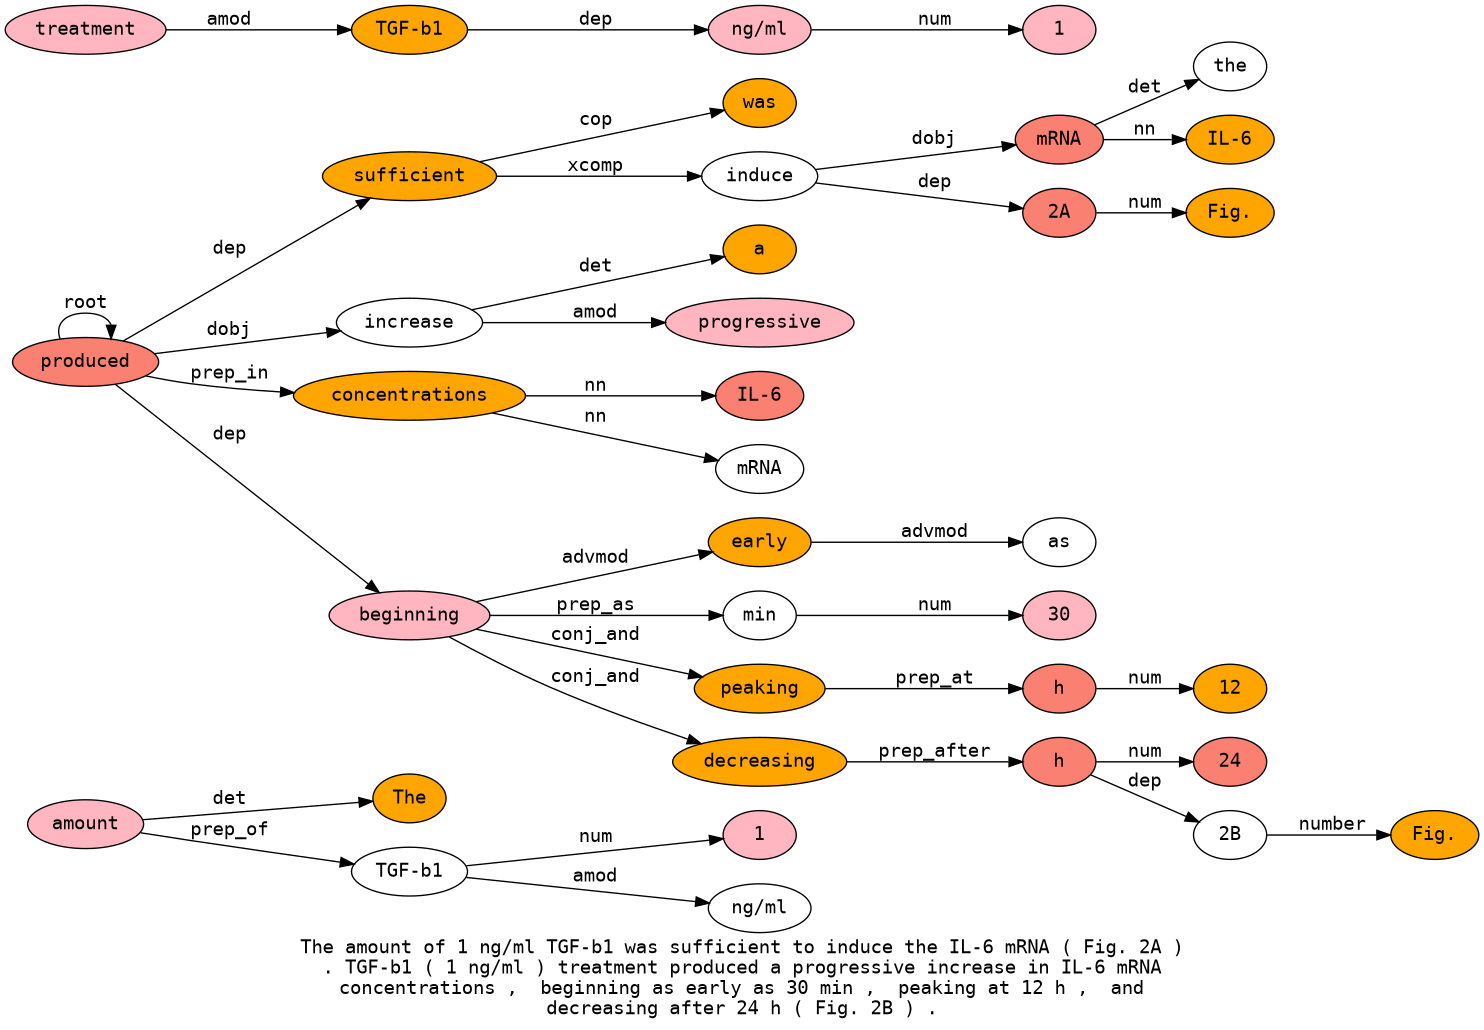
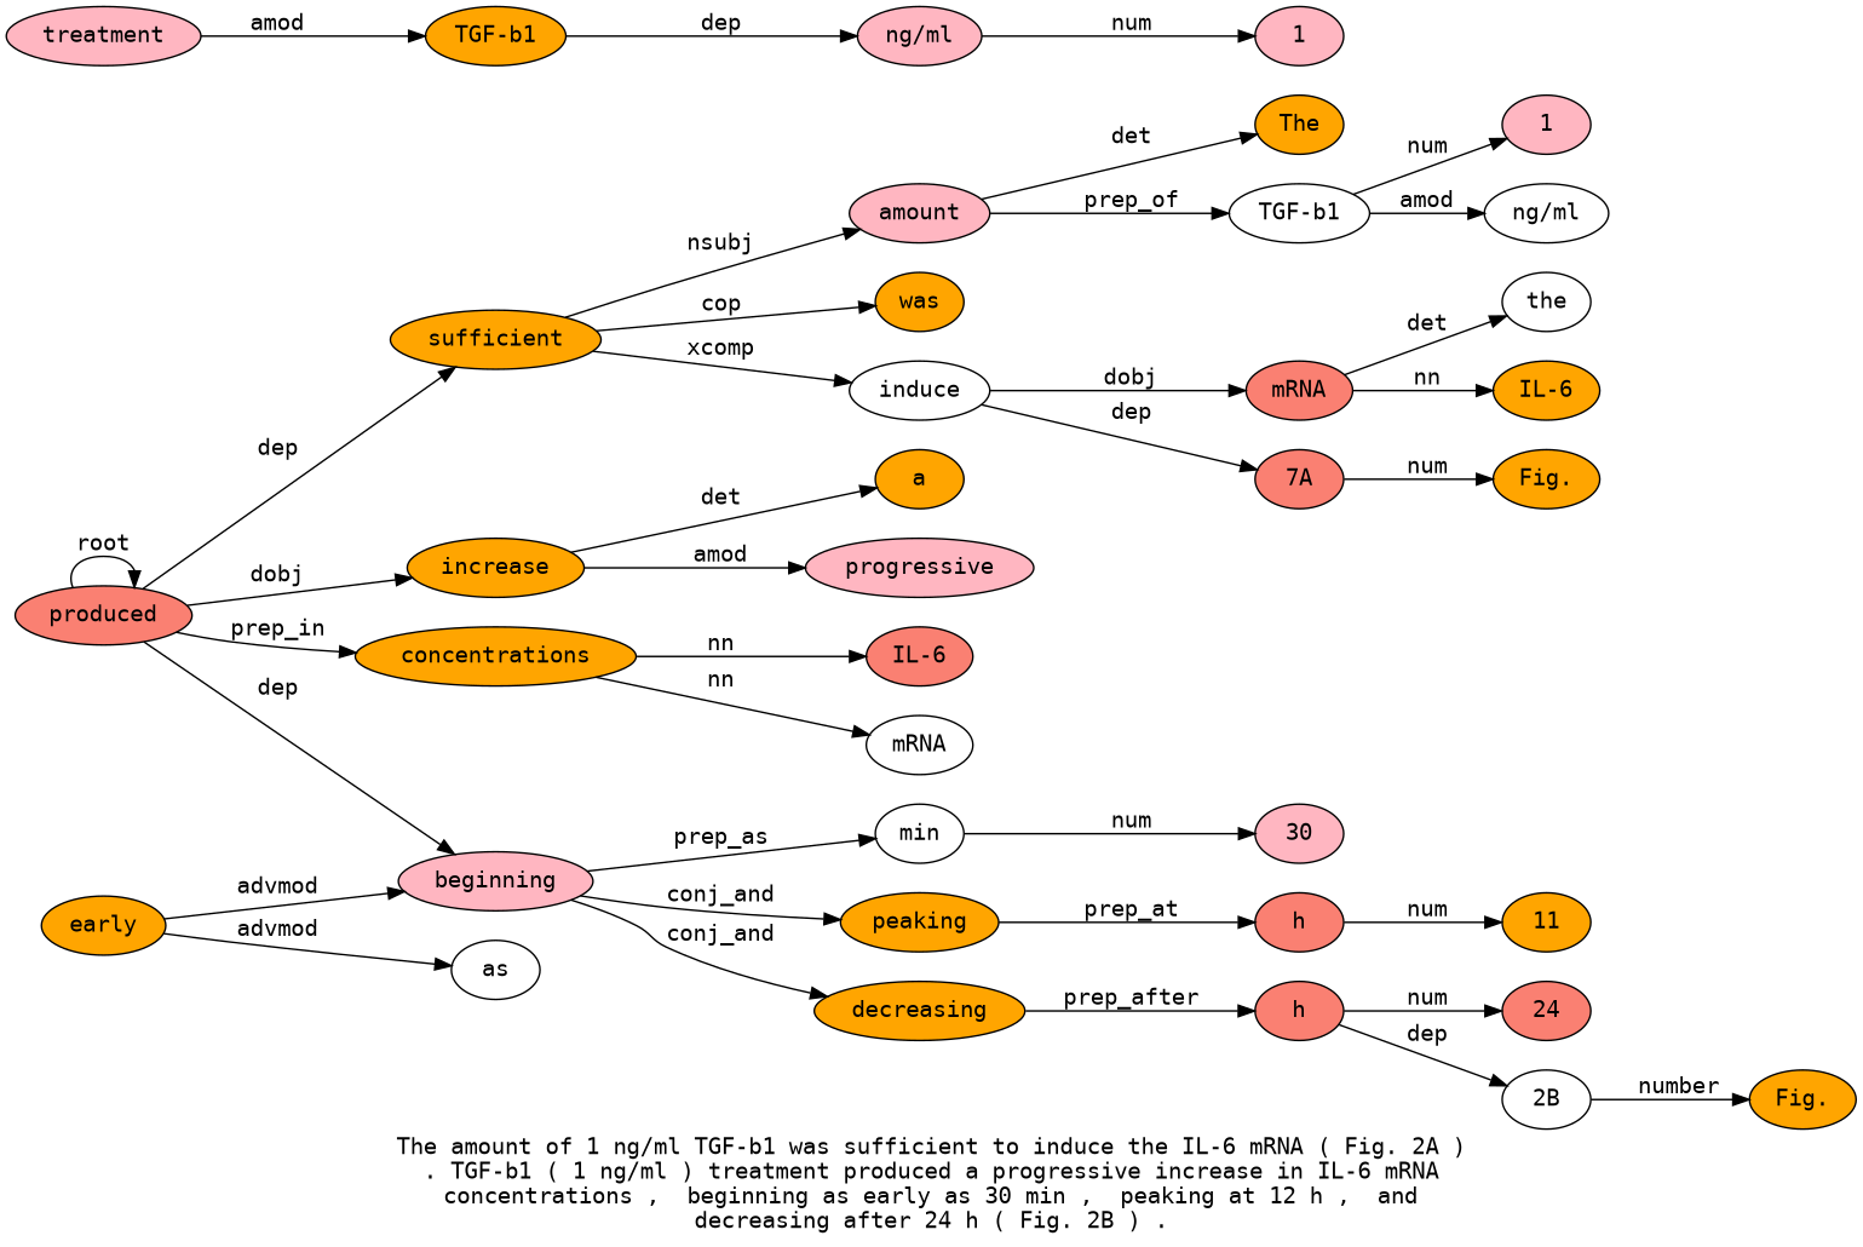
  digraph {
    fontname="DejaVu Sans Mono"
    label="The amount of 1 ng/ml TGF-b1 was sufficient to induce the IL-6 mRNA ( Fig. 2A )\n. TGF-b1 ( 1 ng/ml ) treatment produced a progressive increase in IL-6 mRNA\nconcentrations ,  beginning as early as 30 min ,  peaking at 12 h ,  and\ndecreasing after 24 h ( Fig. 2B ) ."
    rankdir=LR
    node [fillcolor=orange fontname="DejaVu Sans Mono" style=filled]
    edge [fontname="DejaVu Sans Mono"]
    n1 [fillcolor=lightpink label=amount]
    n2 [label=The]
    n3 [fillcolor=white label="TGF-b1"]
    n4 [fillcolor=lightpink label=1]
    n5 [fillcolor=white label="ng/ml"]
    n6 [label=sufficient]
    n7 [label=was]
    n8 [fillcolor=white label=induce]
    n9 [fillcolor=salmon label=mRNA]
-   n10 [fillcolor=salmon label="2A"]
+   n10 [fillcolor=salmon label="7A"]
    n11 [fillcolor=salmon label=produced]
-   n12 [fillcolor=white label=increase]
+   n12 [label=increase]
    n13 [label=concentrations]
    n14 [fillcolor=lightpink label=beginning]
    n15 [fillcolor=lightpink label=treatment]
    n16 [label="TGF-b1"]
    n17 [label=a]
    n18 [fillcolor=lightpink label=progressive]
    n19 [fillcolor=salmon label="IL-6"]
    n20 [fillcolor=white label=mRNA]
    n21 [label=early]
    n22 [fillcolor=white label=min]
    n23 [label=peaking]
    n24 [label=decreasing]
    n25 [fillcolor=white label=the]
    n26 [label="IL-6"]
    n27 [label="Fig."]
    n28 [fillcolor=lightpink label="ng/ml"]
    n29 [fillcolor=lightpink label=1]
    n30 [fillcolor=white label=as]
    n31 [fillcolor=lightpink label=30]
    n32 [fillcolor=salmon label=h]
    n33 [fillcolor=salmon label=h]
-   n34 [label=12]
+   n34 [label=11]
    n35 [fillcolor=salmon label=24]
    n36 [fillcolor=white label="2B"]
    n37 [label="Fig."]
    n1 -> n2 [label=det]
    n1 -> n3 [label=prep_of]
    n3 -> n4 [label=num]
    n3 -> n5 [label=amod]
+   n6 -> n1 [label=nsubj]
    n6 -> n7 [label=cop]
    n6 -> n8 [label=xcomp]
    n8 -> n9 [label=dobj]
    n8 -> n10 [label=dep]
    n9 -> n25 [label=det]
    n9 -> n26 [label=nn]
    n10 -> n27 [label=num]
    n11 -> n6 [label=dep]
    n11 -> n11 [label=root]
    n11 -> n12 [label=dobj]
    n11 -> n13 [label=prep_in]
    n11 -> n14 [label=dep]
    n12 -> n17 [label=det]
    n12 -> n18 [label=amod]
    n13 -> n19 [label=nn]
    n13 -> n20 [label=nn]
-   n14 -> n21 [label=advmod]
+   n21 -> n14 [label=advmod]
    n14 -> n22 [label=prep_as]
    n14 -> n23 [label=conj_and]
    n14 -> n24 [label=conj_and]
    n15 -> n16 [label=amod]
    n16 -> n28 [label=dep]
    n21 -> n30 [label=advmod]
    n22 -> n31 [label=num]
    n23 -> n32 [label=prep_at]
    n24 -> n33 [label=prep_after]
    n28 -> n29 [label=num]
    n32 -> n34 [label=num]
    n33 -> n35 [label=num]
    n33 -> n36 [label=dep]
    n36 -> n37 [label=number]
  }
